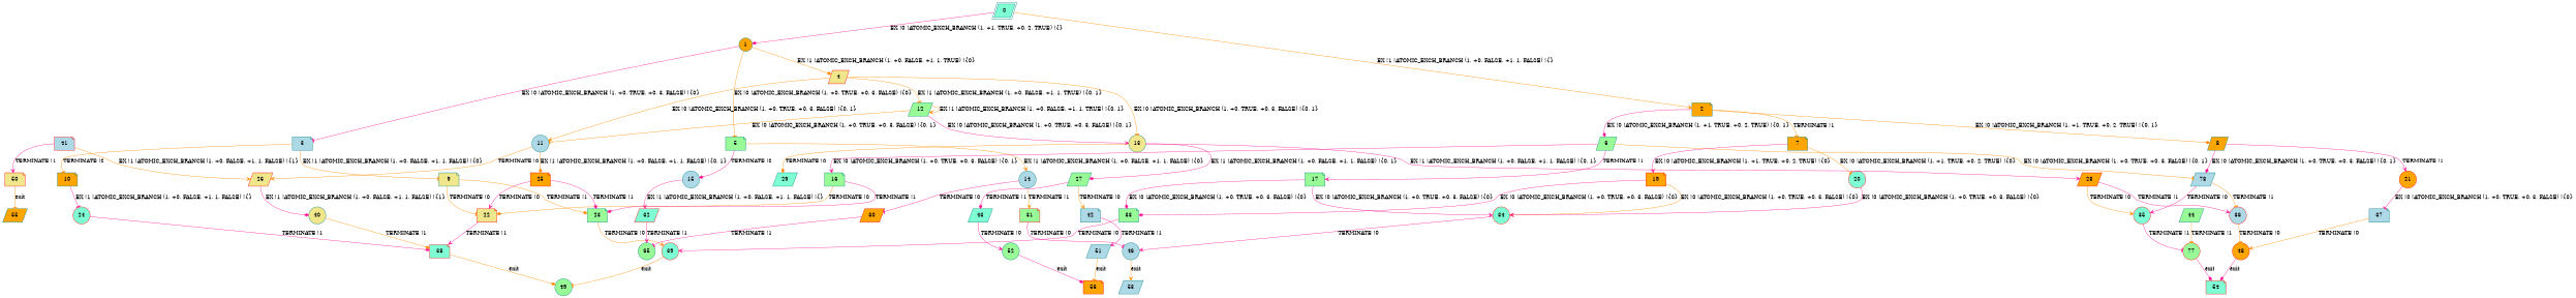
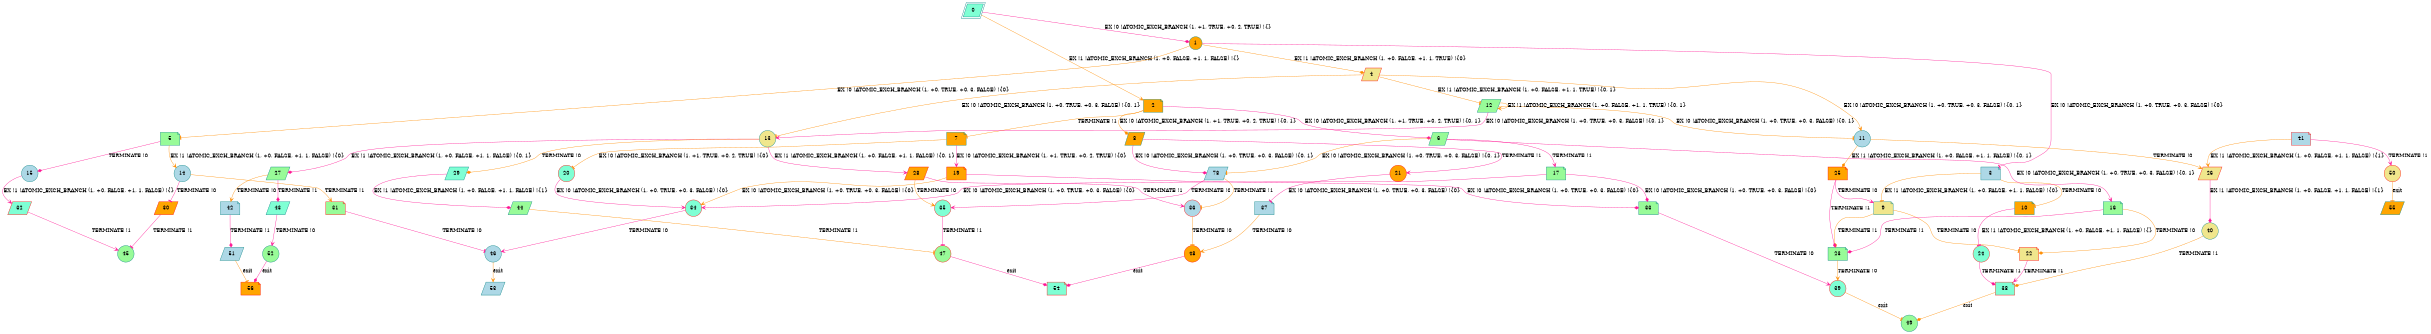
  digraph {
    node [color=teal fillcolor=palegreen shape=note style=filled]
    edge [arrowhead=vee color=deeppink]
    0 [fillcolor=aquamarine peripheries=2 shape=parallelogram]
    1 [fillcolor=orange shape=circle]
    2 [fillcolor=orange]
    3 [fillcolor=lightblue]
    4 [color=red fillcolor=khaki shape=parallelogram]
    5
    6 [shape=parallelogram]
    7 [fillcolor=orange]
    8 [fillcolor=orange shape=parallelogram]
    9 [fillcolor=khaki]
    10 [fillcolor=orange]
    11 [fillcolor=lightblue shape=circle]
    12 [shape=parallelogram]
    13 [fillcolor=khaki shape=circle]
    14 [fillcolor=lightblue shape=circle]
    15 [fillcolor=lightblue shape=circle]
    16
    17
    n19 [fillcolor=lightblue label=78 shape=parallelogram]
    19 [color=red fillcolor=orange]
    20 [color=red fillcolor=aquamarine shape=circle]
    21 [color=red fillcolor=orange shape=circle]
    22 [color=red fillcolor=khaki]
    23
    24 [color=red fillcolor=aquamarine shape=circle]
    25 [color=red fillcolor=orange]
    26 [color=red fillcolor=khaki shape=parallelogram]
    27 [shape=parallelogram]
    28 [color=red fillcolor=orange shape=parallelogram]
    29 [fillcolor=aquamarine shape=parallelogram]
    30 [color=red fillcolor=orange shape=parallelogram]
    31 [color=red]
    32 [color=red fillcolor=aquamarine shape=parallelogram]
    33
    34 [color=red fillcolor=aquamarine shape=circle]
    35 [color=red fillcolor=aquamarine shape=circle]
    36 [color=red fillcolor=lightblue shape=circle]
    37 [fillcolor=lightblue]
    38 [color=red fillcolor=aquamarine]
    39 [color=red fillcolor=aquamarine shape=circle]
    40 [fillcolor=khaki shape=circle]
    42 [fillcolor=lightblue]
    43 [fillcolor=aquamarine shape=parallelogram]
    44 [shape=parallelogram]
-   45 [shape=circle label=65]
+   45 [shape=circle]
    46 [fillcolor=lightblue shape=circle]
-   47 [color=red shape=circle label=77]
+   47 [color=red shape=circle]
    48 [color=red fillcolor=orange shape=circle]
    49 [shape=circle]
    41 [color=red fillcolor=lightblue]
-   50 [color=red fillcolor=khaki]
+   50 [color=red fillcolor=khaki shape=circle]
    51 [fillcolor=lightblue shape=parallelogram]
    52 [shape=circle]
    53 [fillcolor=lightblue shape=parallelogram]
    54 [color=red fillcolor=aquamarine]
    55 [fillcolor=orange shape=parallelogram]
    56 [color=red fillcolor=orange]
    0 -> 1 [arrowhead=diamond label="EX !0 !ATOMIC_EXCH_BRANCH (1, +1, TRUE, +0, 2, TRUE) !{}"]
    0 -> 2 [color=darkorange label="EX !1 !ATOMIC_EXCH_BRANCH (1, +0, FALSE, +1, 1, FALSE) !{}"]
    1 -> 3 [arrowhead=tee label="EX !0 !ATOMIC_EXCH_BRANCH (1, +0, TRUE, +0, 3, FALSE) !{0}"]
    1 -> 4 [arrowhead=diamond color=darkorange label="EX !1 !ATOMIC_EXCH_BRANCH (1, +0, FALSE, +1, 1, TRUE) !{0}"]
    1 -> 5 [arrowhead=tee color=darkorange label="EX !0 !ATOMIC_EXCH_BRANCH (1, +0, TRUE, +0, 3, FALSE) !{0}"]
    2 -> 6 [arrowhead=diamond label="EX !0 !ATOMIC_EXCH_BRANCH (1, +1, TRUE, +0, 2, TRUE) !{0, 1}"]
    2 -> 7 [arrowhead=tee color=darkorange label="TERMINATE !1"]
    2 -> 8 [arrowhead=diamond color=darkorange label="EX !0 !ATOMIC_EXCH_BRANCH (1, +1, TRUE, +0, 2, TRUE) !{0, 1}"]
    3 -> 9 [arrowhead=tee color=darkorange label="EX !1 !ATOMIC_EXCH_BRANCH (1, +0, FALSE, +1, 1, FALSE) !{0}"]
    3 -> 10 [arrowhead=tee color=darkorange label="TERMINATE !0"]
    4 -> 11 [color=darkorange label="EX !0 !ATOMIC_EXCH_BRANCH (1, +0, TRUE, +0, 3, FALSE) !{0, 1}"]
    4 -> 12 [arrowhead=tee color=darkorange label="EX !1 !ATOMIC_EXCH_BRANCH (1, +0, FALSE, +1, 1, TRUE) !{0, 1}"]
    4 -> 13 [arrowhead=tee color=darkorange label="EX !0 !ATOMIC_EXCH_BRANCH (1, +0, TRUE, +0, 3, FALSE) !{0, 1}"]
    5 -> 14 [color=darkorange label="EX !1 !ATOMIC_EXCH_BRANCH (1, +0, FALSE, +1, 1, FALSE) !{0}"]
    5 -> 15 [arrowhead=diamond label="TERMINATE !0"]
    6 -> 16 [label="EX !0 !ATOMIC_EXCH_BRANCH (1, +0, TRUE, +0, 3, FALSE) !{0, 1}"]
    6 -> 17 [label="TERMINATE !1"]
    6 -> n19 [arrowhead=tee color=darkorange label="EX !0 !ATOMIC_EXCH_BRANCH (1, +0, TRUE, +0, 3, FALSE) !{0, 1}"]
    7 -> 19 [label="EX !0 !ATOMIC_EXCH_BRANCH (1, +1, TRUE, +0, 2, TRUE) !{0}"]
    7 -> 20 [arrowhead=tee color=darkorange label="EX !0 !ATOMIC_EXCH_BRANCH (1, +1, TRUE, +0, 2, TRUE) !{0}"]
    8 -> n19 [arrowhead=diamond label="EX !0 !ATOMIC_EXCH_BRANCH (1, +0, TRUE, +0, 3, FALSE) !{0, 1}"]
    8 -> 21 [label="TERMINATE !1"]
    9 -> 22 [arrowhead=tee color=darkorange label="TERMINATE !0"]
    9 -> 23 [arrowhead=diamond color=darkorange label="TERMINATE !1"]
    10 -> 24 [arrowhead=tee label="EX !1 !ATOMIC_EXCH_BRANCH (1, +0, FALSE, +1, 1, FALSE) !{}"]
    11 -> 25 [arrowhead=diamond color=darkorange label="EX !1 !ATOMIC_EXCH_BRANCH (1, +0, FALSE, +1, 1, FALSE) !{0, 1}"]
    11 -> 26 [color=darkorange label="TERMINATE !0"]
    12 -> 11 [arrowhead=tee color=darkorange label="EX !0 !ATOMIC_EXCH_BRANCH (1, +0, TRUE, +0, 3, FALSE) !{0, 1}"]
    12 -> 12 [color=darkorange label="EX !1 !ATOMIC_EXCH_BRANCH (1, +0, FALSE, +1, 1, TRUE) !{0, 1}"]
    12 -> 13 [label="EX !0 !ATOMIC_EXCH_BRANCH (1, +0, TRUE, +0, 3, FALSE) !{0, 1}"]
    13 -> 27 [arrowhead=diamond label="EX !1 !ATOMIC_EXCH_BRANCH (1, +0, FALSE, +1, 1, FALSE) !{0, 1}"]
    13 -> 28 [label="EX !1 !ATOMIC_EXCH_BRANCH (1, +0, FALSE, +1, 1, FALSE) !{0, 1}"]
    13 -> 29 [arrowhead=diamond color=darkorange label="TERMINATE !0"]
    14 -> 30 [arrowhead=tee label="TERMINATE !0"]
    14 -> 31 [color=darkorange label="TERMINATE !1"]
    15 -> 32 [label="EX !1 !ATOMIC_EXCH_BRANCH (1, +0, FALSE, +1, 1, FALSE) !{}"]
    16 -> 22 [arrowhead=diamond color=darkorange label="TERMINATE !0"]
    16 -> 23 [arrowhead=diamond label="TERMINATE !1"]
    17 -> 33 [arrowhead=diamond label="EX !0 !ATOMIC_EXCH_BRANCH (1, +0, TRUE, +0, 3, FALSE) !{0}"]
    17 -> 34 [label="EX !0 !ATOMIC_EXCH_BRANCH (1, +0, TRUE, +0, 3, FALSE) !{0}"]
    n19 -> 35 [label="TERMINATE !0"]
    n19 -> 36 [arrowhead=tee color=darkorange label="TERMINATE !1"]
    19 -> 33 [arrowhead=diamond label="EX !0 !ATOMIC_EXCH_BRANCH (1, +0, TRUE, +0, 3, FALSE) !{0}"]
    19 -> 34 [color=darkorange label="EX !0 !ATOMIC_EXCH_BRANCH (1, +0, TRUE, +0, 3, FALSE) !{0}"]
    20 -> 34 [label="EX !0 !ATOMIC_EXCH_BRANCH (1, +0, TRUE, +0, 3, FALSE) !{0}"]
    21 -> 37 [arrowhead=tee label="EX !0 !ATOMIC_EXCH_BRANCH (1, +0, TRUE, +0, 3, FALSE) !{0}"]
    22 -> 38 [label="TERMINATE !1"]
    23 -> 39 [color=darkorange label="TERMINATE !0"]
    24 -> 38 [arrowhead=diamond label="TERMINATE !1"]
-   25 -> 22 [label="TERMINATE !0"]
+   25 -> 9 [label="TERMINATE !0"]
    25 -> 23 [arrowhead=diamond label="TERMINATE !1"]
    26 -> 40 [arrowhead=diamond label="EX !1 !ATOMIC_EXCH_BRANCH (1, +0, FALSE, +1, 1, FALSE) !{1}"]
    27 -> 42 [color=darkorange label="TERMINATE !0"]
    27 -> 43 [arrowhead=diamond label="TERMINATE !1"]
    28 -> 35 [color=darkorange label="TERMINATE !0"]
    28 -> 36 [label="TERMINATE !1"]
+   29 -> 44 [arrowhead=diamond label="EX !1 !ATOMIC_EXCH_BRANCH (1, +0, FALSE, +1, 1, FALSE) !{1}"]
    30 -> 45 [arrowhead=tee label="TERMINATE !1"]
    31 -> 46 [arrowhead=tee label="TERMINATE !0"]
    32 -> 45 [label="TERMINATE !1"]
    33 -> 39 [label="TERMINATE !0"]
    34 -> 46 [label="TERMINATE !0"]
    35 -> 47 [arrowhead=tee label="TERMINATE !1"]
    36 -> 48 [arrowhead=tee color=darkorange label="TERMINATE !0"]
    37 -> 48 [color=darkorange label="TERMINATE !0"]
    38 -> 49 [arrowhead=diamond color=darkorange label=exit]
    39 -> 49 [arrowhead=tee color=darkorange label=exit]
    40 -> 38 [arrowhead=diamond color=darkorange label="TERMINATE !1"]
-   42 -> 51 [label="TERMINATE !1"]
+   42 -> 51 [arrowhead=diamond label="TERMINATE !1"]
    43 -> 52 [label="TERMINATE !0"]
    44 -> 47 [arrowhead=tee color=darkorange label="TERMINATE !1"]
    46 -> 53 [color=darkorange label=exit]
    47 -> 54 [arrowhead=diamond label=exit]
    48 -> 54 [arrowhead=diamond label=exit]
    41 -> 26 [color=darkorange label="EX !1 !ATOMIC_EXCH_BRANCH (1, +0, FALSE, +1, 1, FALSE) !{1}"]
    41 -> 50 [label="TERMINATE !1"]
    50 -> 55 [arrowhead=tee color=darkorange label=exit]
    51 -> 56 [arrowhead=tee color=darkorange label=exit]
    52 -> 56 [arrowhead=diamond label=exit]
  }
